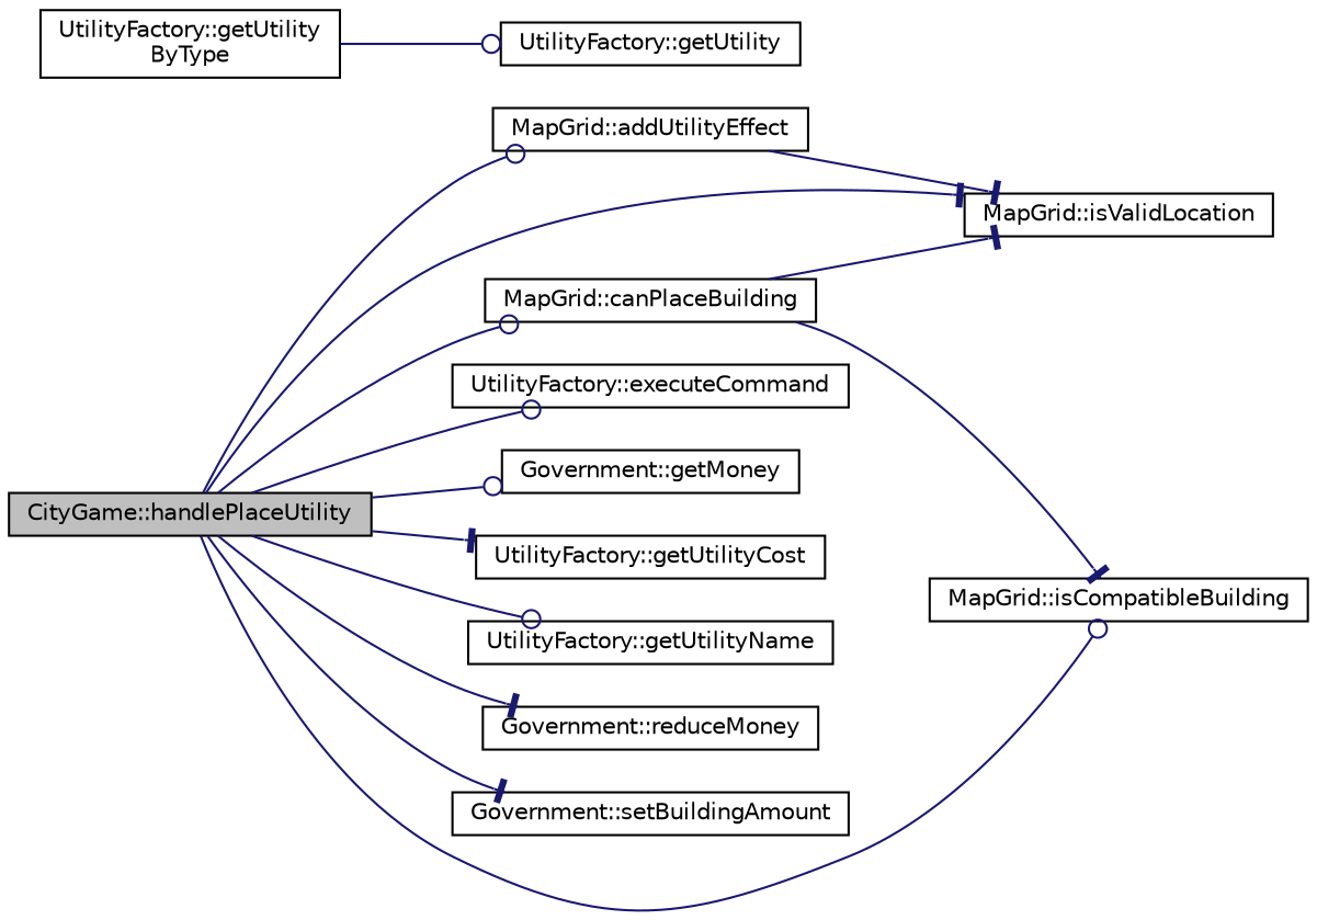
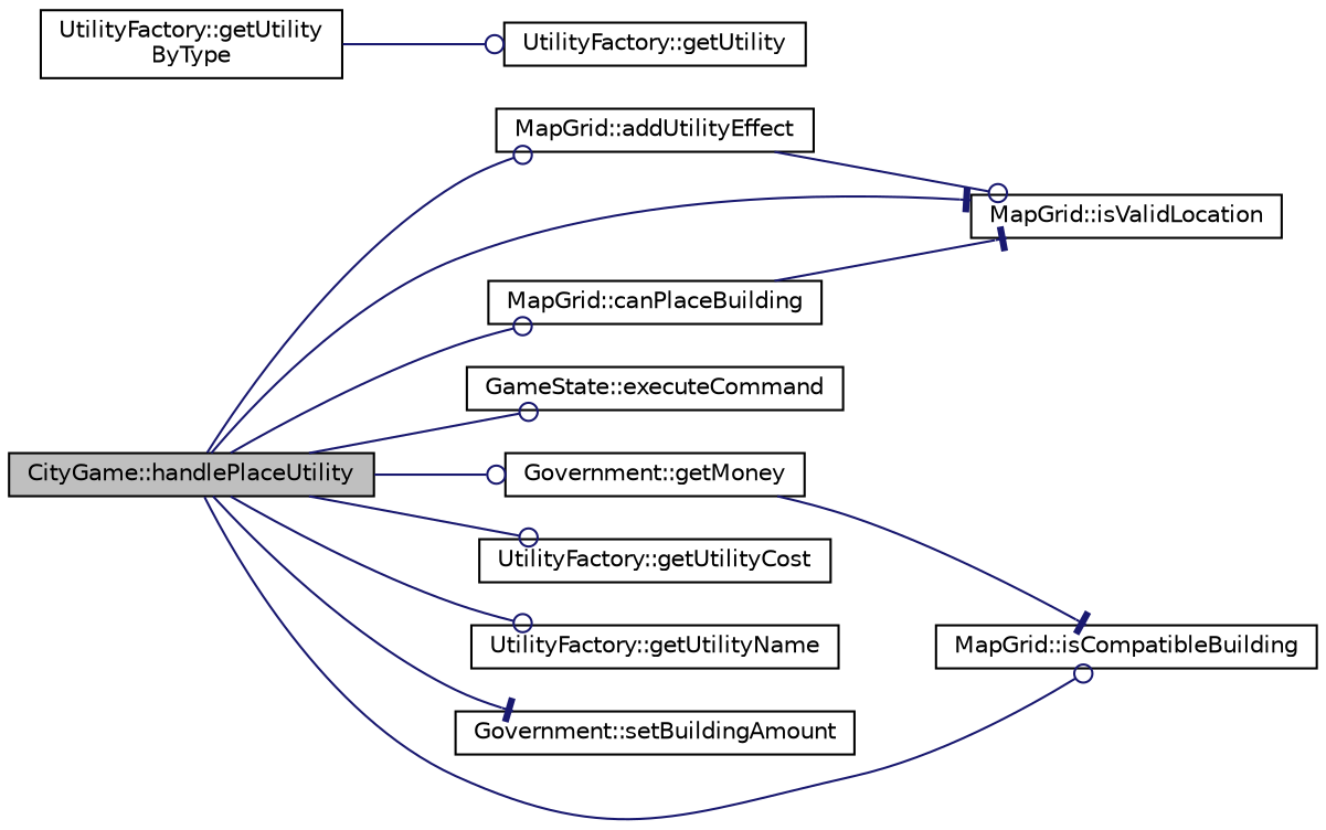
  digraph {
    rankdir=LR
    node [color=black fillcolor=white fontname=Helvetica fontsize=10 shape=record style=filled]
    edge [arrowhead=odot color=midnightblue fontname=Helvetica fontsize=10 labelfontname=Helvetica labelfontsize=10 style=solid]
    n1 [fillcolor=grey75 fontcolor=black height=0.2 label="CityGame::handlePlaceUtility" width=0.4]
    n2 [height=0.2 label="MapGrid::addUtilityEffect" width=0.4]
    n3 [height=0.2 label="MapGrid::isValidLocation" width=0.4]
    n4 [height=0.2 label="MapGrid::canPlaceBuilding" width=0.4]
-   n5 [height=0.2 label="UtilityFactory::executeCommand" width=0.4]
+   n5 [height=0.2 label="GameState::executeCommand" width=0.4]
    n6 [height=0.2 label="Government::getMoney" width=0.4]
    n7 [height=0.2 label="UtilityFactory::getUtilityCost" width=0.4]
    n8 [height=0.2 label="UtilityFactory::getUtilityName" width=0.4]
-   n9 [height=0.2 label="Government::reduceMoney" width=0.4]
    n10 [height=0.2 label="Government::setBuildingAmount" width=0.4]
    n11 [height=0.2 label="MapGrid::isCompatibleBuilding" width=0.4]
    n12 [height=0.2 label="UtilityFactory::getUtility\lByType" width=0.4]
    n13 [height=0.2 label="UtilityFactory::getUtility" width=0.4]
    n1 -> n2
    n1 -> n3 [arrowhead=tee]
    n1 -> n4
    n1 -> n5
    n1 -> n6
-   n1 -> n7 [arrowhead=tee]
+   n1 -> n7
    n1 -> n8
-   n1 -> n9 [arrowhead=tee]
    n1 -> n10 [arrowhead=tee]
    n1 -> n11
-   n2 -> n3 [arrowhead=tee]
+   n2 -> n3
    n4 -> n3 [arrowhead=tee]
-   n4 -> n11 [arrowhead=tee]
+   n6 -> n11 [arrowhead=tee]
    n12 -> n13
  }
